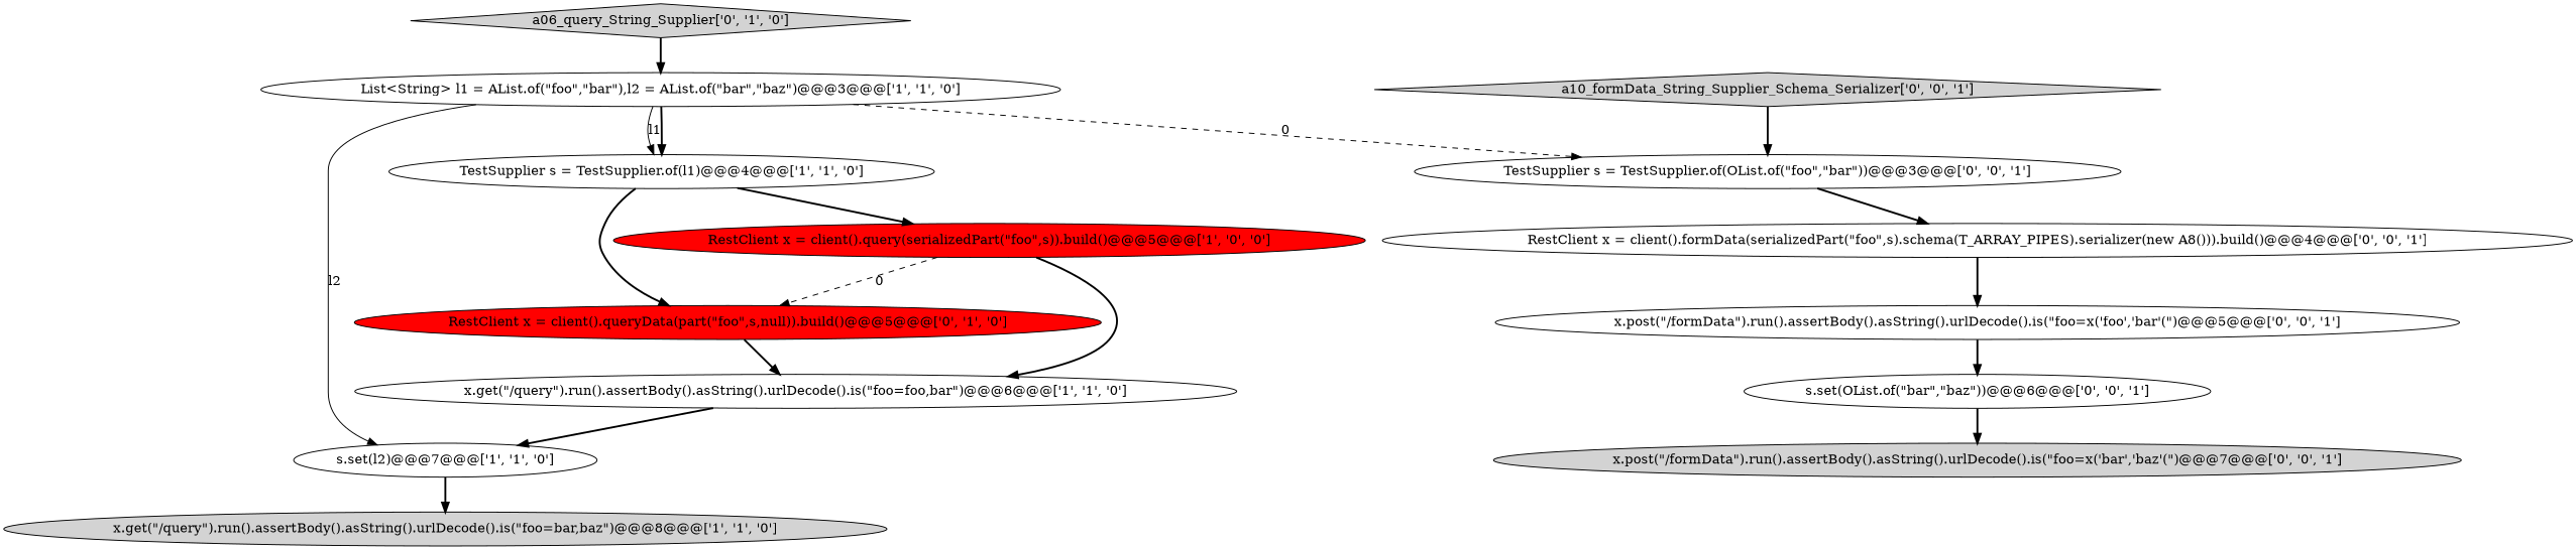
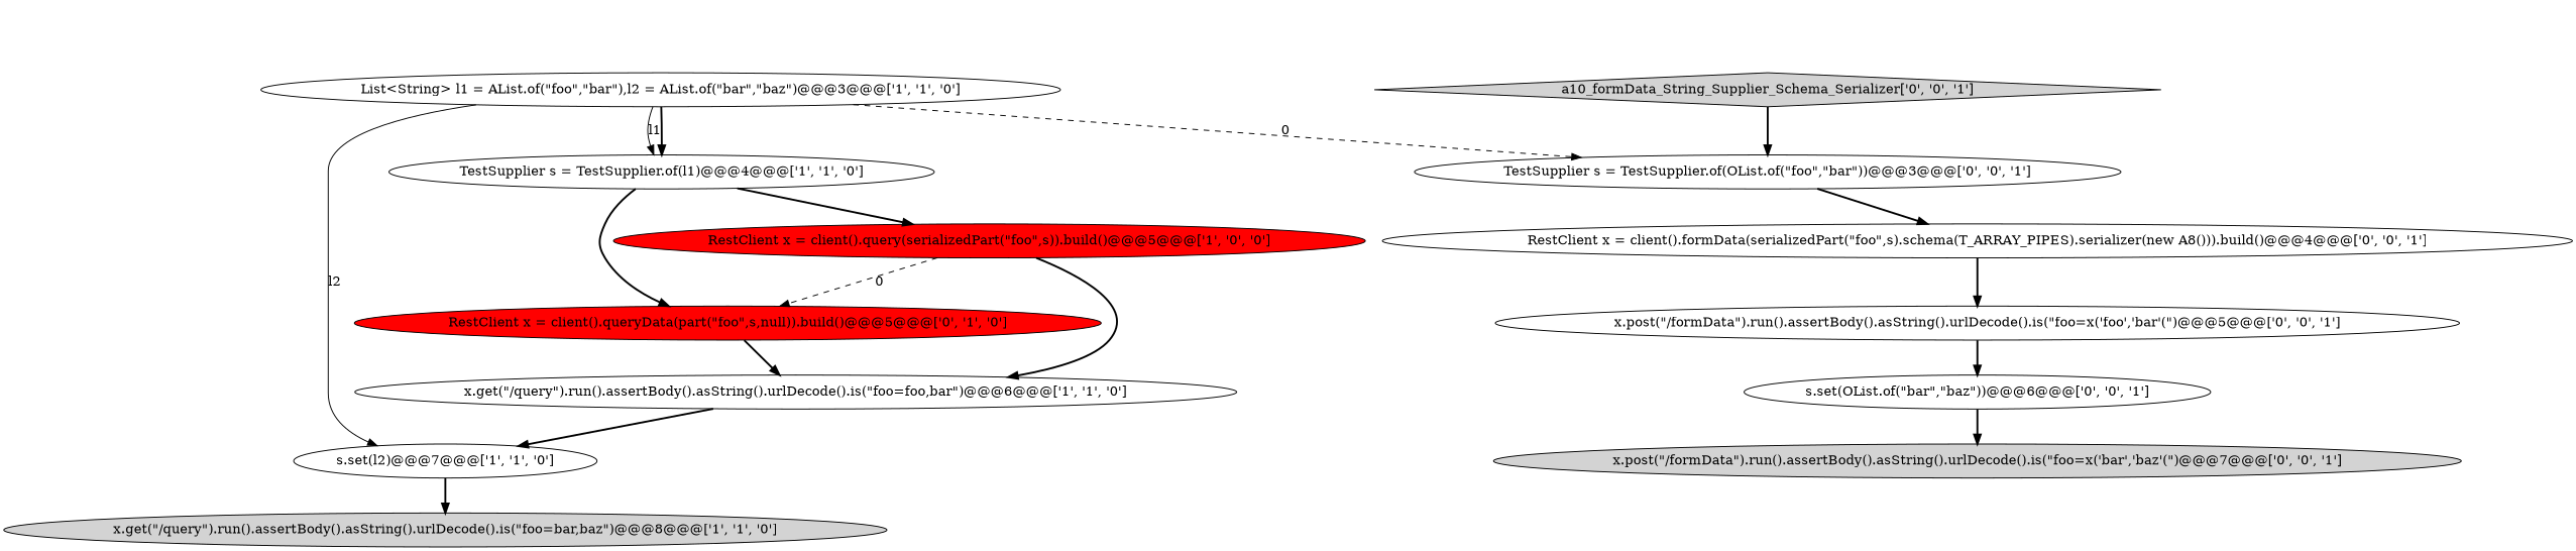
  digraph {
    node [fillcolor=white shape=ellipse style=filled]
    edge [style=bold]
    n1 [label="TestSupplier s = TestSupplier.of(OList.of(\"foo\",\"bar\"))@@@3@@@['0', '0', '1']"]
    n2 [label="RestClient x = client().formData(serializedPart(\"foo\",s).schema(T_ARRAY_PIPES).serializer(new A8())).build()@@@4@@@['0', '0', '1']"]
    n3 [label="x.post(\"/formData\").run().assertBody().asString().urlDecode().is(\"foo=x('foo','bar'(\")@@@5@@@['0', '0', '1']"]
    n4 [label="List<String> l1 = AList.of(\"foo\",\"bar\"),l2 = AList.of(\"bar\",\"baz\")@@@3@@@['1', '1', '0']"]
    n5 [label="s.set(l2)@@@7@@@['1', '1', '0']"]
    n6 [label="TestSupplier s = TestSupplier.of(l1)@@@4@@@['1', '1', '0']"]
-   n7 [fillcolor=lightgray label="a06_query_String_Supplier['0', '1', '0']" shape=diamond]
    n8 [fillcolor=lightgray label="x.get(\"/query\").run().assertBody().asString().urlDecode().is(\"foo=bar,baz\")@@@8@@@['1', '1', '0']"]
    n9 [fillcolor=red label="RestClient x = client().query(serializedPart(\"foo\",s)).build()@@@5@@@['1', '0', '0']"]
    n10 [fillcolor=red label="RestClient x = client().queryData(part(\"foo\",s,null)).build()@@@5@@@['0', '1', '0']"]
    n11 [label="s.set(OList.of(\"bar\",\"baz\"))@@@6@@@['0', '0', '1']"]
    n12 [fillcolor=lightgray label="x.post(\"/formData\").run().assertBody().asString().urlDecode().is(\"foo=x('bar','baz'(\")@@@7@@@['0', '0', '1']"]
    n13 [label="x.get(\"/query\").run().assertBody().asString().urlDecode().is(\"foo=foo,bar\")@@@6@@@['1', '1', '0']"]
    n14 [fillcolor=lightgray label="a10_formData_String_Supplier_Schema_Serializer['0', '0', '1']" shape=diamond]
    n1 -> n2
    n2 -> n3
    n3 -> n11
    n4 -> n1 [label=0 style=dashed]
    n4 -> n5 [label=l2 style=solid]
    n4 -> n6 [label=l1 style=solid]
    n4 -> n6
    n5 -> n8
    n6 -> n9
    n6 -> n10
-   n7 -> n4
    n9 -> n10 [label=0 style=dashed]
    n9 -> n13
    n10 -> n13
    n11 -> n12
    n13 -> n5
    n14 -> n1
  }
